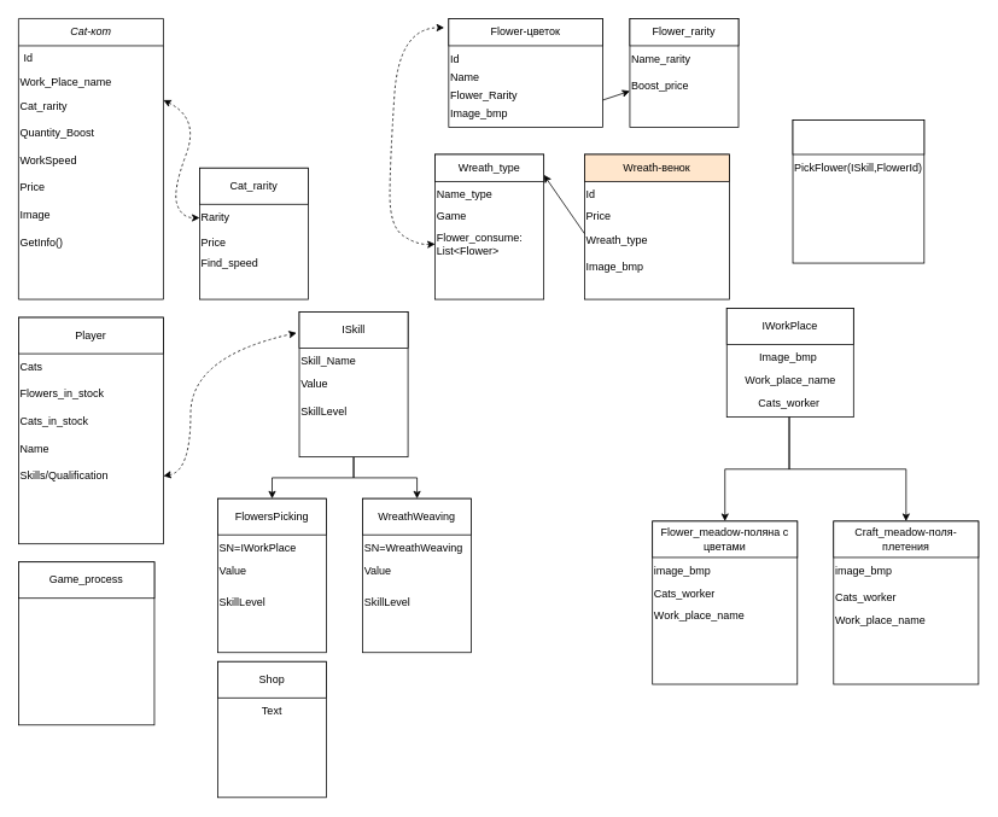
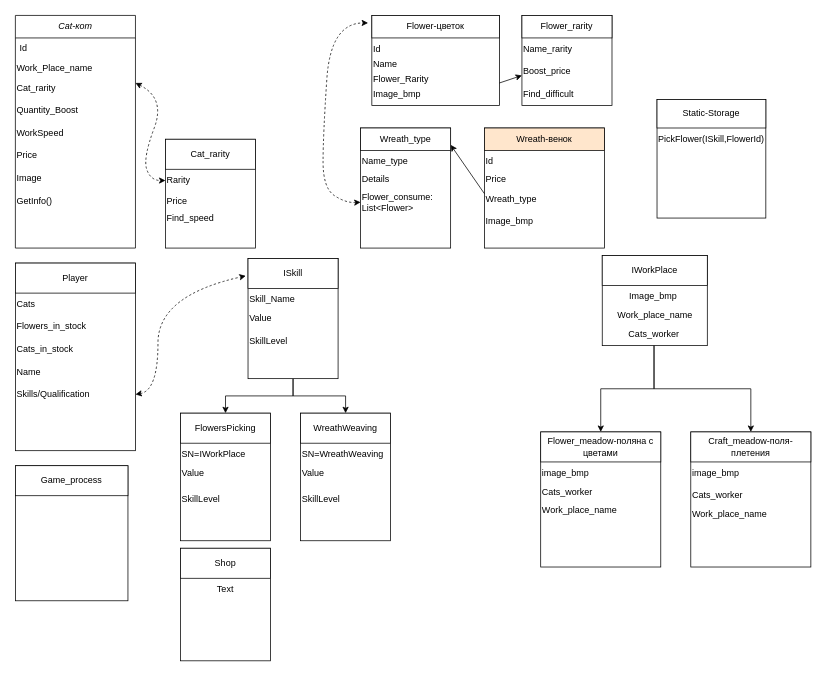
  <mxCell id="0" />
  <mxCell id="1" parent="0" />
  <mxCell id="2" value="Cat-кот&#10;" style="swimlane;fontStyle=2;align=center;verticalAlign=top;childLayout=stackLayout;horizontal=1;startSize=30;horizontalStack=0;resizeParent=1;resizeLast=0;collapsible=1;marginBottom=0;rounded=0;shadow=0;strokeWidth=1;backgroundOutline=0;" parent="1" vertex="1"><mxGeometry x="20" y="20" width="160" height="310" as="geometry"><mxRectangle x="20" y="10" width="160" height="26" as="alternateBounds" /></mxGeometry></mxCell>
  <mxCell id="3" value="Id" style="text;align=left;verticalAlign=top;spacingLeft=4;spacingRight=4;overflow=hidden;rotatable=0;points=[[0,0.5],[1,0.5]];portConstraint=eastwest;" parent="2" vertex="1"><mxGeometry y="30" width="160" height="26" as="geometry" /></mxCell>
  <mxCell id="4" value="Work_Place_name&#10;" style="text;align=left;verticalAlign=top;spacingLeft=0;spacingRight=4;overflow=hidden;rotatable=0;points=[[0,0.5],[1,0.5]];portConstraint=eastwest;rounded=0;shadow=0;html=0;" parent="2" vertex="1"><mxGeometry y="56" width="160" height="26" as="geometry" /></mxCell>
  <mxCell id="5" value="Cat_rarity" style="text;html=1;align=left;verticalAlign=middle;whiteSpace=wrap;rounded=0;" parent="2" vertex="1"><mxGeometry y="82" width="160" height="30" as="geometry" /></mxCell>
  <mxCell id="6" value="Quantity_Boost" style="text;html=1;align=left;verticalAlign=middle;whiteSpace=wrap;rounded=0;" parent="2" vertex="1"><mxGeometry y="112" width="160" height="30" as="geometry" /></mxCell>
  <mxCell id="7" value="WorkSpeed" style="text;html=1;align=left;verticalAlign=middle;whiteSpace=wrap;rounded=0;" parent="2" vertex="1"><mxGeometry y="142" width="160" height="30" as="geometry" /></mxCell>
  <mxCell id="8" value="Price" style="text;html=1;align=left;verticalAlign=middle;resizable=0;points=[];autosize=1;strokeColor=none;fillColor=none;" parent="2" vertex="1"><mxGeometry y="172" width="160" height="30" as="geometry" /></mxCell>
  <mxCell id="9" value="Image" style="text;html=1;align=left;verticalAlign=middle;whiteSpace=wrap;rounded=0;" vertex="1" parent="2"><mxGeometry y="202" width="160" height="30" as="geometry" /></mxCell>
  <mxCell id="10" value="GetInfo()" style="text;html=1;align=left;verticalAlign=middle;whiteSpace=wrap;rounded=0;" parent="2" vertex="1"><mxGeometry y="232" width="160" height="32" as="geometry" /></mxCell>
  <mxCell id="11" value="" style="rounded=0;whiteSpace=wrap;html=1;" parent="1" vertex="1"><mxGeometry x="495" y="20" width="170" height="120" as="geometry" /></mxCell>
  <mxCell id="12" value="" style="rounded=0;whiteSpace=wrap;html=1;" parent="1" vertex="1"><mxGeometry x="645" y="170" width="160" height="160" as="geometry" /></mxCell>
  <mxCell id="13" value="Flower-цветок" style="rounded=0;whiteSpace=wrap;html=1;" parent="1" vertex="1"><mxGeometry x="495" y="20" width="170" height="30" as="geometry" /></mxCell>
  <mxCell id="14" value="Wreath-венок" style="rounded=0;whiteSpace=wrap;html=1;fillColor=#ffe6cc;" parent="1" vertex="1"><mxGeometry x="645" y="170" width="160" height="30" as="geometry" /></mxCell>
  <mxCell id="15" value="" style="rounded=0;whiteSpace=wrap;html=1;" parent="1" vertex="1"><mxGeometry x="720" y="575" width="160" height="180" as="geometry" /></mxCell>
  <mxCell id="16" value="" style="rounded=0;whiteSpace=wrap;html=1;" parent="1" vertex="1"><mxGeometry x="720" y="575" width="160" height="40" as="geometry" /></mxCell>
  <mxCell id="17" value="Flower_meadow-поляна с цветами" style="text;html=1;align=center;verticalAlign=middle;whiteSpace=wrap;rounded=0;" parent="1" vertex="1"><mxGeometry x="720" y="575" width="160" height="40" as="geometry" /></mxCell>
  <mxCell id="18" value="" style="rounded=0;whiteSpace=wrap;html=1;" parent="1" vertex="1"><mxGeometry x="920" y="575" width="160" height="180" as="geometry" /></mxCell>
  <mxCell id="19" value="" style="rounded=0;whiteSpace=wrap;html=1;" parent="1" vertex="1"><mxGeometry x="920" y="575" width="160" height="40" as="geometry" /></mxCell>
  <mxCell id="20" value="Craft_meadow-поля-плетения" style="text;html=1;align=center;verticalAlign=middle;whiteSpace=wrap;rounded=0;" parent="1" vertex="1"><mxGeometry x="920" y="575" width="160" height="40" as="geometry" /></mxCell>
  <mxCell id="21" value="" style="rounded=0;whiteSpace=wrap;html=1;" parent="1" vertex="1"><mxGeometry x="20" y="350" width="160" height="250" as="geometry" /></mxCell>
  <mxCell id="22" value="" style="rounded=0;whiteSpace=wrap;html=1;" parent="1" vertex="1"><mxGeometry x="20" y="350" width="160" height="40" as="geometry" /></mxCell>
  <mxCell id="23" value="Player" style="text;html=1;align=center;verticalAlign=middle;whiteSpace=wrap;rounded=0;" parent="1" vertex="1"><mxGeometry x="20" y="350" width="160" height="40" as="geometry" /></mxCell>
  <mxCell id="24" value="" style="rounded=0;whiteSpace=wrap;html=1;" parent="1" vertex="1"><mxGeometry x="20" y="620" width="150" height="180" as="geometry" /></mxCell>
  <mxCell id="25" value="" style="rounded=0;whiteSpace=wrap;html=1;" parent="1" vertex="1"><mxGeometry x="20" y="620" width="150" height="40" as="geometry" /></mxCell>
  <mxCell id="26" value="Game_proces&lt;span style=&quot;background-color: initial;&quot;&gt;s&lt;/span&gt;" style="text;html=1;align=center;verticalAlign=middle;whiteSpace=wrap;rounded=0;" parent="1" vertex="1"><mxGeometry x="20" y="620" width="150" height="40" as="geometry" /></mxCell>
  <mxCell id="27" value="Id" style="text;html=1;align=left;verticalAlign=middle;whiteSpace=wrap;rounded=0;" parent="1" vertex="1"><mxGeometry x="495" y="50" width="170" height="30" as="geometry" /></mxCell>
  <mxCell id="28" value="Name" style="text;html=1;align=left;verticalAlign=middle;whiteSpace=wrap;rounded=0;" parent="1" vertex="1"><mxGeometry x="495" y="70" width="170" height="30" as="geometry" /></mxCell>
  <mxCell id="29" value="Flower_Rarity" style="text;html=1;align=left;verticalAlign=middle;whiteSpace=wrap;rounded=0;" parent="1" vertex="1"><mxGeometry x="495" y="90" width="170" height="30" as="geometry" /></mxCell>
  <mxCell id="30" value="Id" style="text;html=1;align=left;verticalAlign=middle;whiteSpace=wrap;rounded=0;" parent="1" vertex="1"><mxGeometry x="645" y="200" width="170" height="30" as="geometry" /></mxCell>
  <mxCell id="31" value="Wreath_type" style="text;html=1;align=left;verticalAlign=middle;whiteSpace=wrap;rounded=0;" parent="1" vertex="1"><mxGeometry x="645" y="250" width="170" height="30" as="geometry" /></mxCell>
  <mxCell id="32" value="Price&lt;div&gt;&lt;br&gt;&lt;/div&gt;" style="text;html=1;align=left;verticalAlign=middle;whiteSpace=wrap;rounded=0;" parent="1" vertex="1"><mxGeometry x="645" y="230" width="160" height="30" as="geometry" /></mxCell>
  <mxCell id="33" value="Image_bmp" style="text;html=1;align=left;verticalAlign=middle;whiteSpace=wrap;rounded=0;" parent="1" vertex="1"><mxGeometry x="495" y="110" width="170" height="30" as="geometry" /></mxCell>
  <mxCell id="34" value="" style="endArrow=classic;html=1;rounded=0;" parent="1" target="35" edge="1"><mxGeometry width="50" height="50" relative="1" as="geometry"><mxPoint x="665" y="110" as="sourcePoint" /><mxPoint x="715" y="60" as="targetPoint" /></mxGeometry></mxCell>
  <mxCell id="35" value="" style="rounded=0;whiteSpace=wrap;html=1;" parent="1" vertex="1"><mxGeometry x="695" y="20" width="120" height="120" as="geometry" /></mxCell>
  <mxCell id="36" value="" style="rounded=0;whiteSpace=wrap;html=1;" parent="1" vertex="1"><mxGeometry x="695" y="20" width="120" height="30" as="geometry" /></mxCell>
  <mxCell id="37" value="Flower_rarity" style="text;html=1;align=center;verticalAlign=middle;whiteSpace=wrap;rounded=0;" parent="1" vertex="1"><mxGeometry x="695" y="20" width="120" height="30" as="geometry" /></mxCell>
  <mxCell id="38" value="Name_rarity" style="text;html=1;align=left;verticalAlign=middle;whiteSpace=wrap;rounded=0;" parent="1" vertex="1"><mxGeometry x="695" y="50" width="120" height="30" as="geometry" /></mxCell>
  <mxCell id="39" value="Boost_price" style="text;html=1;align=left;verticalAlign=middle;whiteSpace=wrap;rounded=0;" parent="1" vertex="1"><mxGeometry x="695" y="80" width="120" height="30" as="geometry" /></mxCell>
+ <mxCell id="40" value="Find_difficult" style="text;html=1;align=left;verticalAlign=middle;whiteSpace=wrap;rounded=0;" parent="1" vertex="1"><mxGeometry x="695" y="110" width="120" height="30" as="geometry" /></mxCell>
  <mxCell id="41" value="" style="rounded=0;whiteSpace=wrap;html=1;" parent="1" vertex="1"><mxGeometry x="480" y="170" width="120" height="160" as="geometry" /></mxCell>
  <mxCell id="42" value="" style="endArrow=classic;html=1;rounded=0;entryX=1;entryY=0.75;entryDx=0;entryDy=0;exitX=0;exitY=0.25;exitDx=0;exitDy=0;" parent="1" source="31" target="44" edge="1"><mxGeometry width="50" height="50" relative="1" as="geometry"><mxPoint x="640" y="270" as="sourcePoint" /><mxPoint x="690" y="220" as="targetPoint" /></mxGeometry></mxCell>
  <mxCell id="43" value="" style="rounded=0;whiteSpace=wrap;html=1;" parent="1" vertex="1"><mxGeometry x="480" y="170" width="120" height="30" as="geometry" /></mxCell>
  <mxCell id="44" value="Wreath_type" style="text;html=1;align=center;verticalAlign=middle;whiteSpace=wrap;rounded=0;" parent="1" vertex="1"><mxGeometry x="480" y="170" width="120" height="30" as="geometry" /></mxCell>
  <mxCell id="45" value="Name_type" style="text;html=1;align=left;verticalAlign=middle;whiteSpace=wrap;rounded=0;" parent="1" vertex="1"><mxGeometry x="480" y="200" width="120" height="30" as="geometry" /></mxCell>
  <mxCell id="46" value="" style="text;strokeColor=none;fillColor=none;align=left;verticalAlign=middle;spacingTop=-1;spacingLeft=4;spacingRight=4;rotatable=0;labelPosition=right;points=[];portConstraint=eastwest;" parent="1" vertex="1"><mxGeometry x="480" y="240" width="20" height="14" as="geometry" /></mxCell>
- <mxCell id="47" value="Game" style="text;html=1;align=left;verticalAlign=middle;whiteSpace=wrap;rounded=0;" parent="1" vertex="1"><mxGeometry x="480" y="224" width="120" height="30" as="geometry" /></mxCell>
+ <mxCell id="47" value="Details" style="text;html=1;align=left;verticalAlign=middle;whiteSpace=wrap;rounded=0;" parent="1" vertex="1"><mxGeometry x="480" y="224" width="120" height="30" as="geometry" /></mxCell>
  <mxCell id="48" value="Flower_consume: List&amp;lt;Flower&amp;gt;" style="text;html=1;align=left;verticalAlign=middle;whiteSpace=wrap;rounded=0;" parent="1" vertex="1"><mxGeometry x="480" y="254" width="120" height="30" as="geometry" /></mxCell>
  <mxCell id="49" value="" style="curved=1;endArrow=classic;html=1;rounded=0;startArrow=classic;startFill=1;dashed=1;exitX=0;exitY=0.5;exitDx=0;exitDy=0;" parent="1" source="48" edge="1"><mxGeometry width="50" height="50" relative="1" as="geometry"><mxPoint x="440" y="284" as="sourcePoint" /><mxPoint x="490" y="30" as="targetPoint" /><Array as="points"><mxPoint x="460" y="270" /><mxPoint x="430" y="250" /><mxPoint x="430" y="180" /><mxPoint x="440" y="30" /></Array></mxGeometry></mxCell>
  <mxCell id="50" value="" style="rounded=0;whiteSpace=wrap;html=1;" parent="1" vertex="1"><mxGeometry x="220" y="185" width="120" height="145" as="geometry" /></mxCell>
  <mxCell id="51" value="" style="rounded=0;whiteSpace=wrap;html=1;" parent="1" vertex="1"><mxGeometry x="220" y="185" width="120" height="40" as="geometry" /></mxCell>
  <mxCell id="52" value="Cat_rarity" style="text;html=1;align=center;verticalAlign=middle;whiteSpace=wrap;rounded=0;" parent="1" vertex="1"><mxGeometry x="220" y="185" width="120" height="40" as="geometry" /></mxCell>
  <mxCell id="53" value="Rarity" style="text;html=1;align=left;verticalAlign=middle;whiteSpace=wrap;rounded=0;" parent="1" vertex="1"><mxGeometry x="220" y="225" width="120" height="30" as="geometry" /></mxCell>
  <mxCell id="54" value="" style="curved=1;endArrow=classic;html=1;rounded=0;entryX=0;entryY=0.5;entryDx=0;entryDy=0;dashed=1;startArrow=classic;startFill=1;exitX=1;exitY=0.267;exitDx=0;exitDy=0;exitPerimeter=0;" parent="1" source="5" target="53" edge="1"><mxGeometry width="50" height="50" relative="1" as="geometry"><mxPoint x="180" y="120" as="sourcePoint" /><mxPoint x="340" y="230" as="targetPoint" /><Array as="points"><mxPoint x="220" y="130" /><mxPoint x="190" y="210" /><mxPoint x="200" y="240" /></Array></mxGeometry></mxCell>
  <mxCell id="55" value="Price" style="text;html=1;align=left;verticalAlign=middle;whiteSpace=wrap;rounded=0;" parent="1" vertex="1"><mxGeometry x="220" y="255" width="120" height="25" as="geometry" /></mxCell>
  <mxCell id="56" value="Find_speed" style="text;html=1;align=left;verticalAlign=middle;whiteSpace=wrap;rounded=0;" parent="1" vertex="1"><mxGeometry x="220" y="280" width="120" height="20" as="geometry" /></mxCell>
  <mxCell id="57" value="Image_bmp" style="text;html=1;align=left;verticalAlign=middle;whiteSpace=wrap;rounded=0;" parent="1" vertex="1"><mxGeometry x="645" y="280" width="155" height="30" as="geometry" /></mxCell>
  <mxCell id="58" value="image_bmp" style="text;html=1;align=left;verticalAlign=middle;whiteSpace=wrap;rounded=0;" parent="1" vertex="1"><mxGeometry x="720" y="615" width="160" height="30" as="geometry" /></mxCell>
  <mxCell id="59" value="image_bmp" style="text;html=1;align=left;verticalAlign=middle;whiteSpace=wrap;rounded=0;" parent="1" vertex="1"><mxGeometry x="920" y="615" width="160" height="30" as="geometry" /></mxCell>
  <mxCell id="60" value="Cats_worker" style="text;html=1;align=left;verticalAlign=middle;whiteSpace=wrap;rounded=0;" parent="1" vertex="1"><mxGeometry x="720" y="640" width="160" height="30" as="geometry" /></mxCell>
  <mxCell id="61" value="&lt;span style=&quot;&quot;&gt;Cats_worker&lt;/span&gt;" style="text;html=1;align=left;verticalAlign=middle;whiteSpace=wrap;rounded=0;" parent="1" vertex="1"><mxGeometry x="920" y="645" width="160" height="30" as="geometry" /></mxCell>
  <mxCell id="62" value="Cats" style="text;html=1;align=left;verticalAlign=middle;whiteSpace=wrap;rounded=0;" parent="1" vertex="1"><mxGeometry x="20" y="390" width="160" height="30" as="geometry" /></mxCell>
  <mxCell id="63" value="Flowers_in_stock" style="text;html=1;align=left;verticalAlign=middle;whiteSpace=wrap;rounded=0;" parent="1" vertex="1"><mxGeometry x="20" y="420" width="160" height="30" as="geometry" /></mxCell>
  <mxCell id="64" value="Cats_in_stock" style="text;html=1;align=left;verticalAlign=middle;whiteSpace=wrap;rounded=0;" parent="1" vertex="1"><mxGeometry x="20" y="450" width="160" height="30" as="geometry" /></mxCell>
  <mxCell id="65" value="Name" style="text;html=1;align=left;verticalAlign=middle;whiteSpace=wrap;rounded=0;" parent="1" vertex="1"><mxGeometry x="20" y="480" width="160" height="30" as="geometry" /></mxCell>
  <mxCell id="66" value="" style="rounded=0;whiteSpace=wrap;html=1;" parent="1" vertex="1"><mxGeometry x="240" y="730" width="120" height="150" as="geometry" /></mxCell>
  <mxCell id="67" value="" style="rounded=0;whiteSpace=wrap;html=1;" parent="1" vertex="1"><mxGeometry x="240" y="730" width="120" height="40" as="geometry" /></mxCell>
  <mxCell id="68" value="Shop" style="text;html=1;align=center;verticalAlign=middle;whiteSpace=wrap;rounded=0;" parent="1" vertex="1"><mxGeometry x="240" y="730" width="120" height="40" as="geometry" /></mxCell>
  <mxCell id="69" value="Text" style="text;html=1;align=center;verticalAlign=middle;whiteSpace=wrap;rounded=0;" parent="1" vertex="1"><mxGeometry x="240" y="770" width="120" height="30" as="geometry" /></mxCell>
  <mxCell id="70" value="Skills/Qualification" style="text;html=1;align=left;verticalAlign=middle;whiteSpace=wrap;rounded=0;" parent="1" vertex="1"><mxGeometry x="20" y="510" width="160" height="30" as="geometry" /></mxCell>
  <mxCell id="71" style="edgeStyle=orthogonalEdgeStyle;rounded=0;orthogonalLoop=1;jettySize=auto;html=1;entryX=0.5;entryY=0;entryDx=0;entryDy=0;" parent="1" source="73" target="87" edge="1"><mxGeometry relative="1" as="geometry" /></mxCell>
  <mxCell id="72" style="edgeStyle=orthogonalEdgeStyle;rounded=0;orthogonalLoop=1;jettySize=auto;html=1;" parent="1" source="73" target="88" edge="1"><mxGeometry relative="1" as="geometry" /></mxCell>
  <mxCell id="73" value="" style="rounded=0;whiteSpace=wrap;html=1;" parent="1" vertex="1"><mxGeometry x="330" y="344" width="120" height="160" as="geometry" /></mxCell>
  <mxCell id="74" value="" style="rounded=0;whiteSpace=wrap;html=1;" parent="1" vertex="1"><mxGeometry x="330" y="344" width="120" height="40" as="geometry" /></mxCell>
  <mxCell id="75" value="ISkill" style="text;html=1;align=center;verticalAlign=middle;whiteSpace=wrap;rounded=0;" parent="1" vertex="1"><mxGeometry x="330" y="344" width="120" height="40" as="geometry" /></mxCell>
  <mxCell id="76" value="" style="curved=1;endArrow=classic;html=1;rounded=0;exitX=1;exitY=0.5;exitDx=0;exitDy=0;entryX=-0.025;entryY=0.144;entryDx=0;entryDy=0;entryPerimeter=0;startArrow=classic;startFill=1;dashed=1;" parent="1" source="70" target="73" edge="1"><mxGeometry width="50" height="50" relative="1" as="geometry"><mxPoint x="190" y="530" as="sourcePoint" /><mxPoint x="240" y="480" as="targetPoint" /><Array as="points"><mxPoint x="210" y="520" /><mxPoint x="210" y="393" /></Array></mxGeometry></mxCell>
  <mxCell id="77" value="Skill_Name" style="text;html=1;align=left;verticalAlign=middle;whiteSpace=wrap;rounded=0;" parent="1" vertex="1"><mxGeometry x="330" y="384" width="120" height="30" as="geometry" /></mxCell>
  <mxCell id="78" value="Value" style="text;html=1;align=left;verticalAlign=middle;whiteSpace=wrap;rounded=0;" parent="1" vertex="1"><mxGeometry x="330" y="409" width="120" height="30" as="geometry" /></mxCell>
  <mxCell id="79" value="" style="rounded=0;whiteSpace=wrap;html=1;" parent="1" vertex="1"><mxGeometry x="802" y="340" width="140" height="120" as="geometry" /></mxCell>
  <mxCell id="80" value="" style="rounded=0;whiteSpace=wrap;html=1;" parent="1" vertex="1"><mxGeometry x="802" y="340" width="140" height="40" as="geometry" /></mxCell>
  <mxCell id="81" value="IWorkPlace" style="text;html=1;align=center;verticalAlign=middle;whiteSpace=wrap;rounded=0;" parent="1" vertex="1"><mxGeometry x="802" y="340" width="140" height="40" as="geometry" /></mxCell>
  <mxCell id="82" value="Image_bmp" style="text;html=1;align=center;verticalAlign=middle;whiteSpace=wrap;rounded=0;" parent="1" vertex="1"><mxGeometry x="800" y="380" width="140" height="30" as="geometry" /></mxCell>
  <mxCell id="83" style="edgeStyle=orthogonalEdgeStyle;rounded=0;orthogonalLoop=1;jettySize=auto;html=1;entryX=0.5;entryY=0;entryDx=0;entryDy=0;" parent="1" source="85" target="17" edge="1"><mxGeometry relative="1" as="geometry" /></mxCell>
  <mxCell id="84" style="edgeStyle=orthogonalEdgeStyle;rounded=0;orthogonalLoop=1;jettySize=auto;html=1;entryX=0.5;entryY=0;entryDx=0;entryDy=0;" parent="1" source="85" target="20" edge="1"><mxGeometry relative="1" as="geometry" /></mxCell>
  <mxCell id="85" value="Cats_worker" style="text;html=1;align=center;verticalAlign=middle;whiteSpace=wrap;rounded=0;" parent="1" vertex="1"><mxGeometry x="802" y="430" width="138" height="30" as="geometry" /></mxCell>
  <mxCell id="86" value="SkillLevel" style="text;html=1;align=left;verticalAlign=middle;whiteSpace=wrap;rounded=0;" parent="1" vertex="1"><mxGeometry x="330" y="439" width="120" height="30" as="geometry" /></mxCell>
  <mxCell id="87" value="" style="rounded=0;whiteSpace=wrap;html=1;" parent="1" vertex="1"><mxGeometry x="240" y="550" width="120" height="170" as="geometry" /></mxCell>
  <mxCell id="88" value="" style="rounded=0;whiteSpace=wrap;html=1;" parent="1" vertex="1"><mxGeometry x="400" y="550" width="120" height="170" as="geometry" /></mxCell>
  <mxCell id="89" value="" style="rounded=0;whiteSpace=wrap;html=1;" parent="1" vertex="1"><mxGeometry x="240" y="550" width="120" height="40" as="geometry" /></mxCell>
  <mxCell id="90" value="" style="rounded=0;whiteSpace=wrap;html=1;" parent="1" vertex="1"><mxGeometry x="400" y="550" width="120" height="40" as="geometry" /></mxCell>
  <mxCell id="91" value="FlowersPicking" style="text;html=1;align=center;verticalAlign=middle;whiteSpace=wrap;rounded=0;" parent="1" vertex="1"><mxGeometry x="240" y="550" width="120" height="40" as="geometry" /></mxCell>
  <mxCell id="92" value="WreathWeaving" style="text;html=1;align=center;verticalAlign=middle;whiteSpace=wrap;rounded=0;" parent="1" vertex="1"><mxGeometry x="400" y="550" width="120" height="40" as="geometry" /></mxCell>
  <mxCell id="93" value="SN=IWorkPlace" style="text;html=1;align=left;verticalAlign=middle;whiteSpace=wrap;rounded=0;" parent="1" vertex="1"><mxGeometry x="240" y="590" width="120" height="30" as="geometry" /></mxCell>
  <mxCell id="94" value="Value" style="text;html=1;align=left;verticalAlign=middle;whiteSpace=wrap;rounded=0;" parent="1" vertex="1"><mxGeometry x="240" y="615" width="120" height="30" as="geometry" /></mxCell>
  <mxCell id="95" value="SkillLevel" style="text;html=1;align=left;verticalAlign=middle;whiteSpace=wrap;rounded=0;" parent="1" vertex="1"><mxGeometry x="240" y="650" width="120" height="30" as="geometry" /></mxCell>
  <mxCell id="96" value="SN=&lt;span style=&quot;text-align: center;&quot;&gt;WreathWeaving&lt;/span&gt;" style="text;html=1;align=left;verticalAlign=middle;whiteSpace=wrap;rounded=0;" parent="1" vertex="1"><mxGeometry x="400" y="590" width="120" height="30" as="geometry" /></mxCell>
  <mxCell id="97" value="Value" style="text;html=1;align=left;verticalAlign=middle;whiteSpace=wrap;rounded=0;" parent="1" vertex="1"><mxGeometry x="400" y="615" width="120" height="30" as="geometry" /></mxCell>
  <mxCell id="98" value="SkillLevel" style="text;html=1;align=left;verticalAlign=middle;whiteSpace=wrap;rounded=0;" parent="1" vertex="1"><mxGeometry x="400" y="650" width="120" height="30" as="geometry" /></mxCell>
  <mxCell id="99" value="" style="rounded=0;whiteSpace=wrap;html=1;" parent="1" vertex="1"><mxGeometry x="875" y="132" width="145" height="158" as="geometry" /></mxCell>
  <mxCell id="100" value="" style="rounded=0;whiteSpace=wrap;html=1;" parent="1" vertex="1"><mxGeometry x="875" y="132" width="145" height="38" as="geometry" /></mxCell>
+ <mxCell id="101" value="Static-Storage" style="text;html=1;align=center;verticalAlign=middle;whiteSpace=wrap;rounded=0;" parent="1" vertex="1"><mxGeometry x="875" y="132" width="145" height="38" as="geometry" /></mxCell>
  <mxCell id="102" value="PickFlower(ISkill,FlowerId)" style="text;html=1;align=center;verticalAlign=middle;whiteSpace=wrap;rounded=0;" parent="1" vertex="1"><mxGeometry x="875" y="170" width="145" height="30" as="geometry" /></mxCell>
  <mxCell id="103" value="Work_place_name" style="text;html=1;align=center;verticalAlign=middle;whiteSpace=wrap;rounded=0;" vertex="1" parent="1"><mxGeometry x="805" y="410" width="135" height="20" as="geometry" /></mxCell>
  <mxCell id="104" value="Work_place_name" style="text;html=1;align=left;verticalAlign=middle;whiteSpace=wrap;rounded=0;" vertex="1" parent="1"><mxGeometry x="720" y="670" width="160" height="20" as="geometry" /></mxCell>
  <mxCell id="105" value="Work_place_name" style="text;html=1;align=left;verticalAlign=middle;whiteSpace=wrap;rounded=0;" vertex="1" parent="1"><mxGeometry x="920" y="675" width="160" height="20" as="geometry" /></mxCell>
